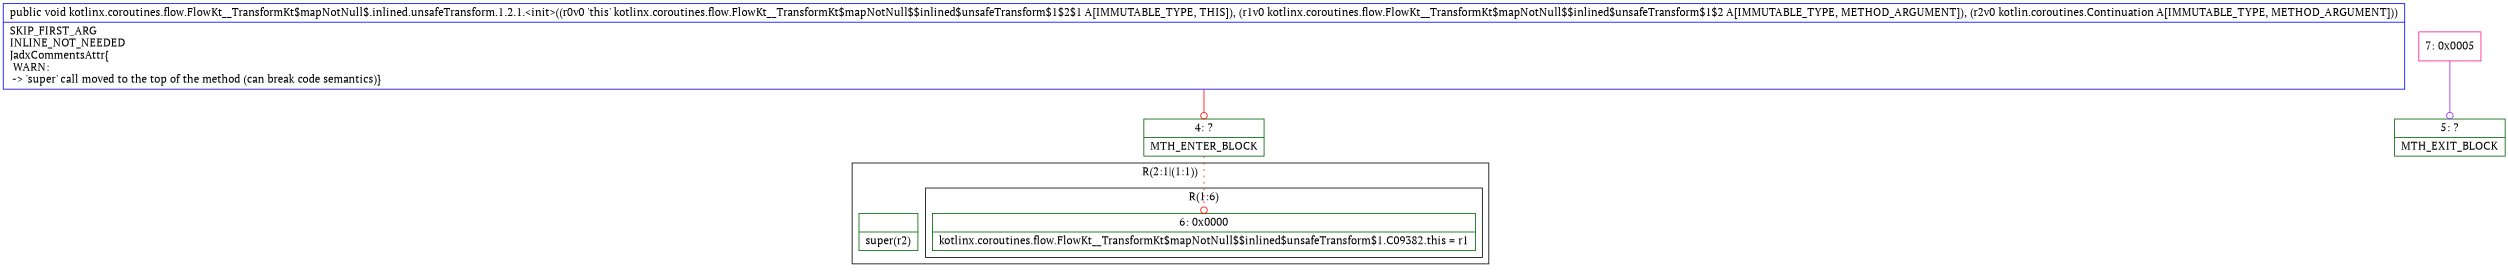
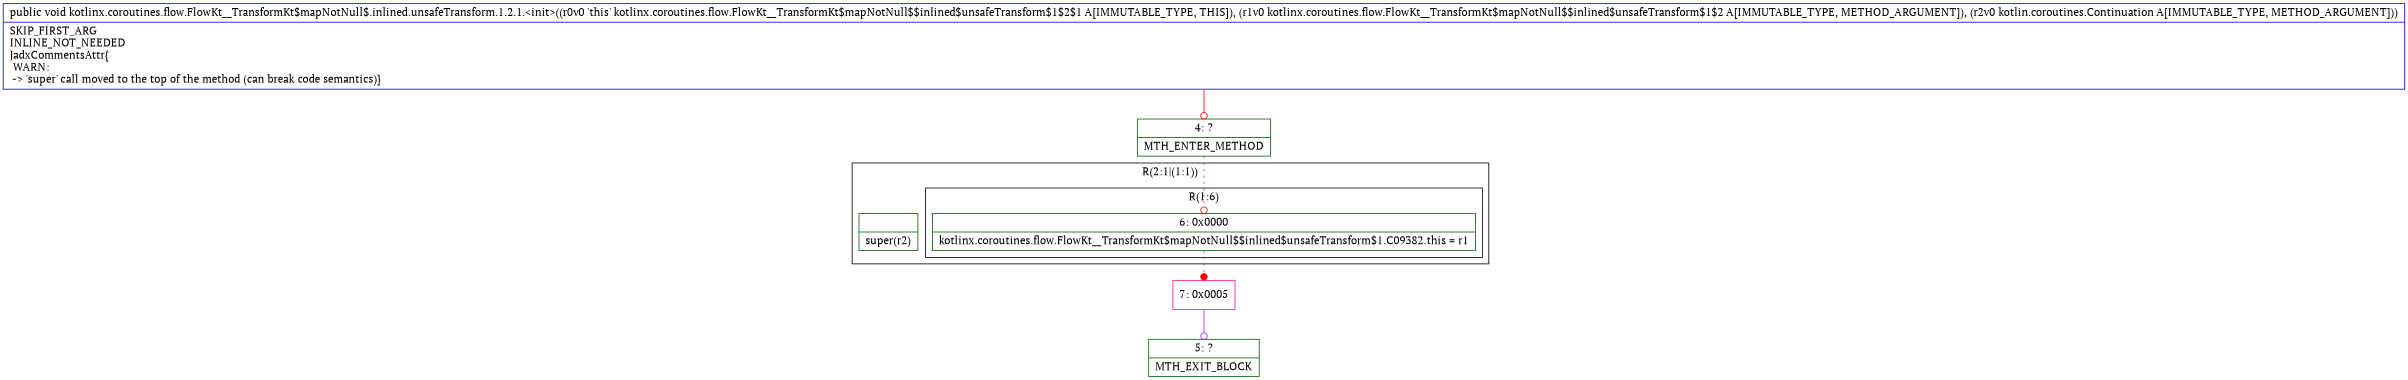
  digraph {
    fontname="PT Serif"
    node [color=darkgreen fontname="PT Serif" shape=record]
    edge [arrowhead=odot color=red fontname="PT Serif" style=dotted]
    n1 [label="{6\:\ 0x0000|kotlinx.coroutines.flow.FlowKt__TransformKt$mapNotNull$$inlined$unsafeTransform$1.C09382.this = r1\l}"]
    n2 [label="{|super(r2)\l}"]
    n3 [color=deeppink label="{7\:\ 0x0005}"]
    n4 [label="{5\:\ ?|MTH_EXIT_BLOCK\l}"]
-   n5 [label="{4\:\ ?|MTH_ENTER_BLOCK\l}"]
+   n5 [label="{4\:\ ?|MTH_ENTER_METHOD\l}"]
    n6 [color=blue label="{public void kotlinx.coroutines.flow.FlowKt__TransformKt$mapNotNull$.inlined.unsafeTransform.1.2.1.\<init\>((r0v0 'this' kotlinx.coroutines.flow.FlowKt__TransformKt$mapNotNull$$inlined$unsafeTransform$1$2$1 A[IMMUTABLE_TYPE, THIS]), (r1v0 kotlinx.coroutines.flow.FlowKt__TransformKt$mapNotNull$$inlined$unsafeTransform$1$2 A[IMMUTABLE_TYPE, METHOD_ARGUMENT]), (r2v0 kotlin.coroutines.Continuation A[IMMUTABLE_TYPE, METHOD_ARGUMENT]))  | SKIP_FIRST_ARG\lINLINE_NOT_NEEDED\lJadxCommentsAttr\{\l WARN: \l \-\> 'super' call moved to the top of the method (can break code semantics)\}\l}"]
    subgraph cluster_1 {
      label="R(2:1|(1:1))"
      n2
      subgraph cluster_2 {
        label="R(1:6)"
        n1
      }
    }
+   n1 -> n3 [arrowhead=dot]
    n3 -> n4 [color=purple style=solid]
    n5 -> n1
    n6 -> n5 [style=solid]
  }
